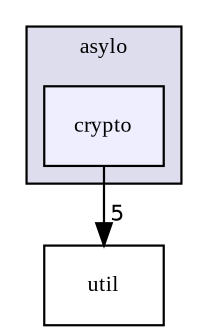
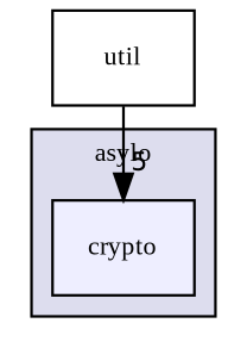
  digraph {
    compound=true
    fontname="Liberation Serif"
    node [fontname="Liberation Serif" fontsize=10 shape=box]
    n1 [fillcolor="#eeeeff" label=crypto pencolor=black style=filled]
    n2 [label=util]
    subgraph cluster_1 {
      bgcolor="#ddddee"
      fontsize=10
      label=asylo
      pencolor=black
      n1
    }
-   n1 -> n2 [headlabel=5 labeldistance=1.5 labelfontname=Helvetica labelfontsize=10 fontname="Liberation Serif"]
+   n2 -> n1 [headlabel=5 labeldistance=1.5 labelfontname=Helvetica labelfontsize=10 fontname="Liberation Serif"]
  }
